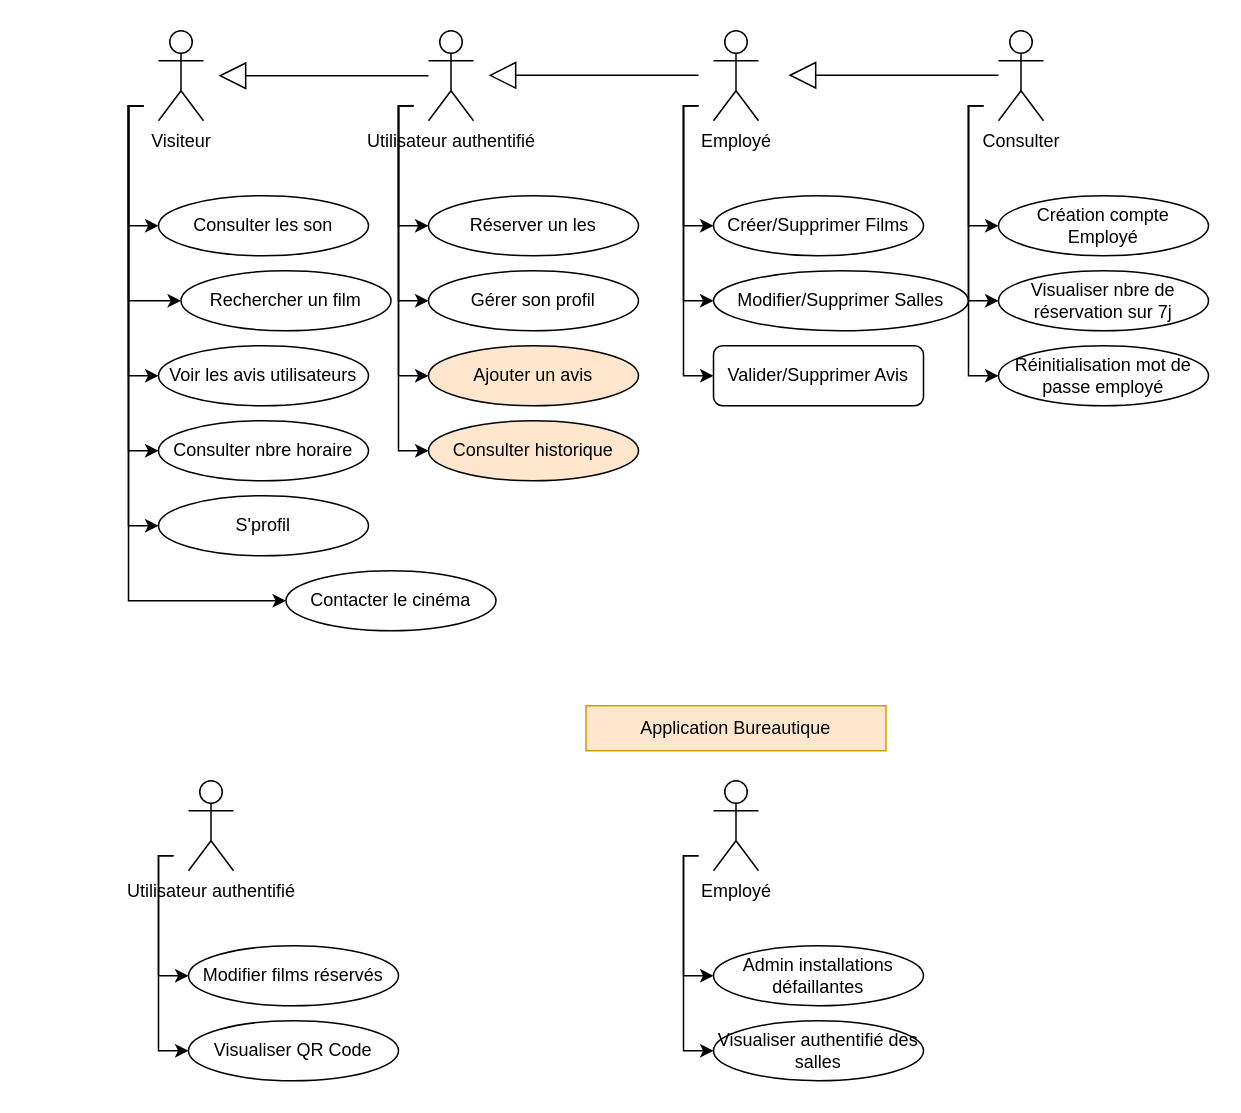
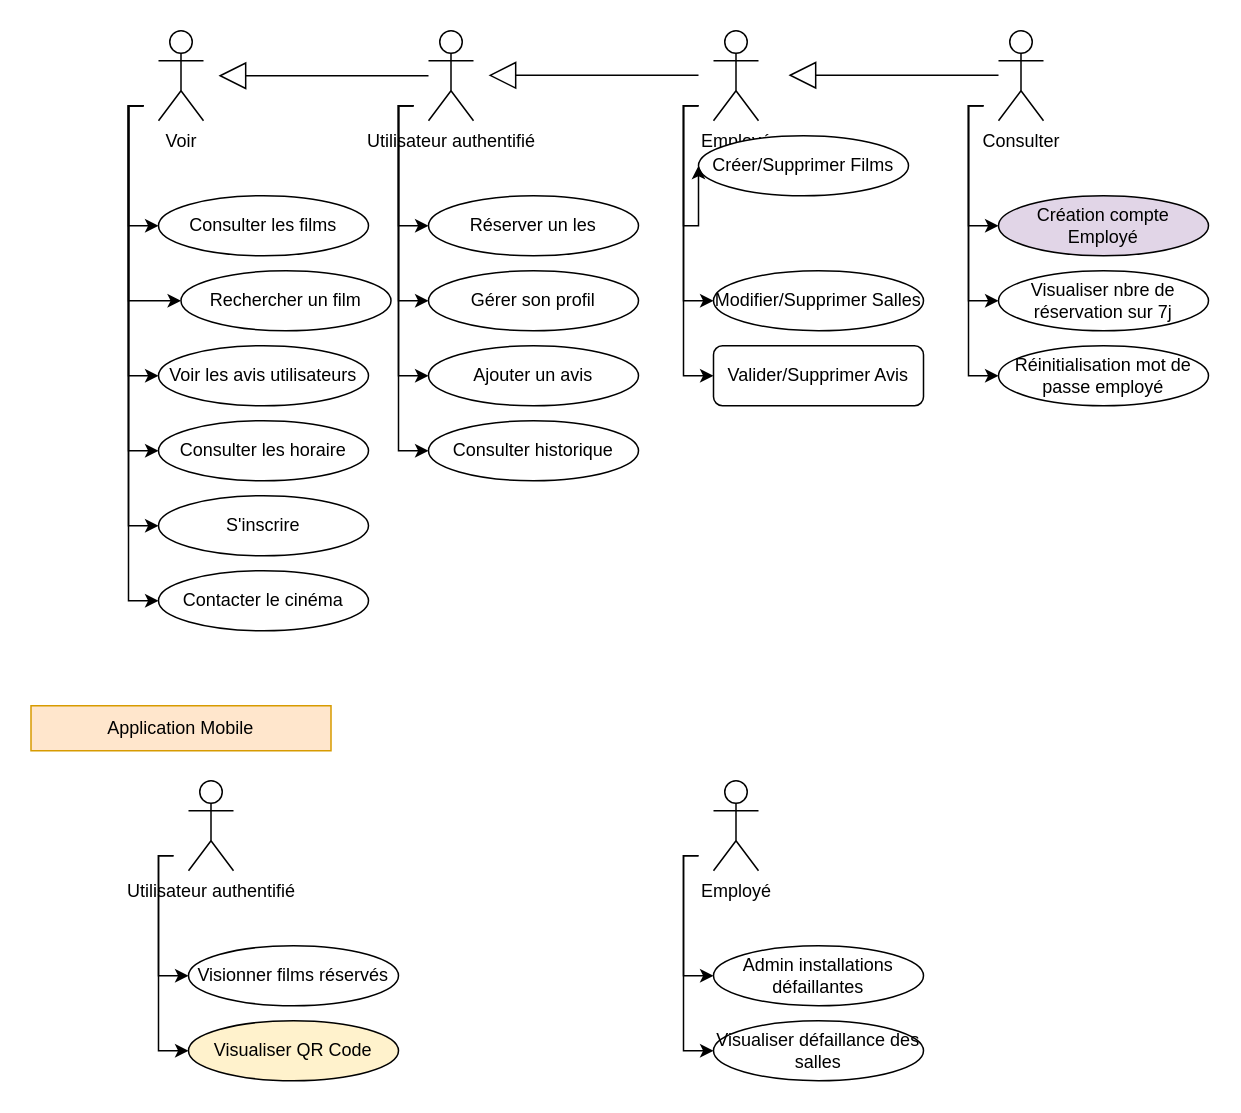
  <mxCell id="0" />
  <mxCell id="1" parent="0" />
  <mxCell id="2" value="" style="edgeStyle=orthogonalEdgeStyle;rounded=0;orthogonalLoop=1;jettySize=auto;html=1;" edge="1" parent="1" target="7"><mxGeometry relative="1" as="geometry"><mxPoint x="95" y="70" as="sourcePoint" /><Array as="points"><mxPoint x="85" y="70" /><mxPoint x="85" y="200" /></Array></mxGeometry></mxCell>
- <mxCell id="3" value="Visiteur" style="shape=umlActor;verticalLabelPosition=bottom;verticalAlign=top;html=1;outlineConnect=0;" vertex="1" parent="1"><mxGeometry x="105" y="20" width="30" height="60" as="geometry" /></mxCell>
- <mxCell id="4" value="Consulter les son" style="ellipse;whiteSpace=wrap;html=1;" vertex="1" parent="1"><mxGeometry x="105" y="130" width="140" height="40" as="geometry" /></mxCell>
+ <mxCell id="3" value="Voir" style="shape=umlActor;verticalLabelPosition=bottom;verticalAlign=top;html=1;outlineConnect=0;" vertex="1" parent="1"><mxGeometry x="105" y="20" width="30" height="60" as="geometry" /></mxCell>
+ <mxCell id="4" value="Consulter les films" style="ellipse;whiteSpace=wrap;html=1;" vertex="1" parent="1"><mxGeometry x="105" y="130" width="140" height="40" as="geometry" /></mxCell>
  <mxCell id="5" value="" style="endArrow=block;endSize=16;endFill=0;html=1;rounded=0;" edge="1" parent="1" source="6"><mxGeometry width="160" relative="1" as="geometry"><mxPoint x="125" y="210" as="sourcePoint" /><mxPoint x="145" y="50" as="targetPoint" /></mxGeometry></mxCell>
  <mxCell id="6" value="Utilisateur authentifié" style="shape=umlActor;verticalLabelPosition=bottom;verticalAlign=top;html=1;outlineConnect=0;" vertex="1" parent="1"><mxGeometry x="285" y="20" width="30" height="60" as="geometry" /></mxCell>
  <mxCell id="7" value="Rechercher un film" style="ellipse;whiteSpace=wrap;html=1;" vertex="1" parent="1"><mxGeometry x="120" y="180" width="140" height="40" as="geometry" /></mxCell>
- <mxCell id="8" value="Consulter nbre horaire" style="ellipse;whiteSpace=wrap;html=1;" vertex="1" parent="1"><mxGeometry x="105" y="280" width="140" height="40" as="geometry" /></mxCell>
+ <mxCell id="8" value="Consulter les horaire" style="ellipse;whiteSpace=wrap;html=1;" vertex="1" parent="1"><mxGeometry x="105" y="280" width="140" height="40" as="geometry" /></mxCell>
  <mxCell id="9" value="Voir les avis utilisateurs" style="ellipse;whiteSpace=wrap;html=1;" vertex="1" parent="1"><mxGeometry x="105" y="230" width="140" height="40" as="geometry" /></mxCell>
- <mxCell id="10" value="S'profil" style="ellipse;whiteSpace=wrap;html=1;" vertex="1" parent="1"><mxGeometry x="105" y="330" width="140" height="40" as="geometry" /></mxCell>
+ <mxCell id="10" value="S'inscrire" style="ellipse;whiteSpace=wrap;html=1;" vertex="1" parent="1"><mxGeometry x="105" y="330" width="140" height="40" as="geometry" /></mxCell>
  <mxCell id="11" value="Réserver un les" style="ellipse;whiteSpace=wrap;html=1;" vertex="1" parent="1"><mxGeometry x="285" y="130" width="140" height="40" as="geometry" /></mxCell>
- <mxCell id="12" value="Consulter historique" style="ellipse;whiteSpace=wrap;html=1;fillColor=#ffe6cc;" vertex="1" parent="1"><mxGeometry x="285" y="280" width="140" height="40" as="geometry" /></mxCell>
+ <mxCell id="12" value="Consulter historique" style="ellipse;whiteSpace=wrap;html=1;" vertex="1" parent="1"><mxGeometry x="285" y="280" width="140" height="40" as="geometry" /></mxCell>
  <mxCell id="13" value="Gérer son profil" style="ellipse;whiteSpace=wrap;html=1;" vertex="1" parent="1"><mxGeometry x="285" y="180" width="140" height="40" as="geometry" /></mxCell>
- <mxCell id="14" value="Ajouter un avis" style="ellipse;whiteSpace=wrap;html=1;fillColor=#ffe6cc;" vertex="1" parent="1"><mxGeometry x="285" y="230" width="140" height="40" as="geometry" /></mxCell>
+ <mxCell id="14" value="Ajouter un avis" style="ellipse;whiteSpace=wrap;html=1;" vertex="1" parent="1"><mxGeometry x="285" y="230" width="140" height="40" as="geometry" /></mxCell>
  <mxCell id="15" value="" style="edgeStyle=orthogonalEdgeStyle;rounded=0;orthogonalLoop=1;jettySize=auto;html=1;entryX=0;entryY=0.5;entryDx=0;entryDy=0;" edge="1" parent="1" target="4"><mxGeometry relative="1" as="geometry"><mxPoint x="95" y="70" as="sourcePoint" /><mxPoint x="115" y="210" as="targetPoint" /><Array as="points"><mxPoint x="95" y="70" /><mxPoint x="85" y="70" /><mxPoint x="85" y="150" /></Array></mxGeometry></mxCell>
  <mxCell id="16" value="" style="edgeStyle=orthogonalEdgeStyle;rounded=0;orthogonalLoop=1;jettySize=auto;html=1;" edge="1" parent="1"><mxGeometry relative="1" as="geometry"><mxPoint x="85" y="70" as="sourcePoint" /><mxPoint x="105" y="250" as="targetPoint" /><Array as="points"><mxPoint x="85" y="70" /><mxPoint x="85" y="250" /></Array></mxGeometry></mxCell>
  <mxCell id="17" value="" style="edgeStyle=orthogonalEdgeStyle;rounded=0;orthogonalLoop=1;jettySize=auto;html=1;" edge="1" parent="1"><mxGeometry relative="1" as="geometry"><mxPoint x="95" y="70" as="sourcePoint" /><mxPoint x="105" y="300" as="targetPoint" /><Array as="points"><mxPoint x="95" y="70" /><mxPoint x="85" y="70" /><mxPoint x="85" y="300" /></Array></mxGeometry></mxCell>
  <mxCell id="18" value="" style="edgeStyle=orthogonalEdgeStyle;rounded=0;orthogonalLoop=1;jettySize=auto;html=1;" edge="1" parent="1"><mxGeometry relative="1" as="geometry"><mxPoint x="95" y="70" as="sourcePoint" /><mxPoint x="105" y="350" as="targetPoint" /><Array as="points"><mxPoint x="95" y="70" /><mxPoint x="85" y="70" /><mxPoint x="85" y="350" /></Array></mxGeometry></mxCell>
- <mxCell id="19" value="Contacter le cinéma" style="ellipse;whiteSpace=wrap;html=1;" vertex="1" parent="1"><mxGeometry x="190" y="380" width="140" height="40" as="geometry" /></mxCell>
+ <mxCell id="19" value="Contacter le cinéma" style="ellipse;whiteSpace=wrap;html=1;" vertex="1" parent="1"><mxGeometry x="105" y="380" width="140" height="40" as="geometry" /></mxCell>
  <mxCell id="20" value="" style="edgeStyle=orthogonalEdgeStyle;rounded=0;orthogonalLoop=1;jettySize=auto;html=1;entryX=0;entryY=0.5;entryDx=0;entryDy=0;" edge="1" parent="1" target="19"><mxGeometry relative="1" as="geometry"><mxPoint x="95" y="70" as="sourcePoint" /><mxPoint x="105" y="410" as="targetPoint" /><Array as="points"><mxPoint x="95" y="70" /><mxPoint x="85" y="70" /><mxPoint x="85" y="400" /></Array></mxGeometry></mxCell>
  <mxCell id="21" value="Employé" style="shape=umlActor;verticalLabelPosition=bottom;verticalAlign=top;html=1;outlineConnect=0;" vertex="1" parent="1"><mxGeometry x="475" y="20" width="30" height="60" as="geometry" /></mxCell>
  <mxCell id="22" value="" style="edgeStyle=orthogonalEdgeStyle;rounded=0;orthogonalLoop=1;jettySize=auto;html=1;entryX=0;entryY=0.5;entryDx=0;entryDy=0;" edge="1" parent="1"><mxGeometry relative="1" as="geometry"><mxPoint x="275" y="70" as="sourcePoint" /><mxPoint x="285" y="150" as="targetPoint" /><Array as="points"><mxPoint x="275" y="70" /><mxPoint x="265" y="70" /><mxPoint x="265" y="150" /></Array></mxGeometry></mxCell>
  <mxCell id="23" value="Consulter" style="shape=umlActor;verticalLabelPosition=bottom;verticalAlign=top;html=1;outlineConnect=0;" vertex="1" parent="1"><mxGeometry x="665" y="20" width="30" height="60" as="geometry" /></mxCell>
  <mxCell id="24" value="" style="edgeStyle=orthogonalEdgeStyle;rounded=0;orthogonalLoop=1;jettySize=auto;html=1;entryX=0;entryY=0.5;entryDx=0;entryDy=0;" edge="1" parent="1"><mxGeometry relative="1" as="geometry"><mxPoint x="275" y="70" as="sourcePoint" /><mxPoint x="285" y="200" as="targetPoint" /><Array as="points"><mxPoint x="275" y="70" /><mxPoint x="265" y="70" /><mxPoint x="265" y="200" /></Array></mxGeometry></mxCell>
  <mxCell id="25" value="" style="edgeStyle=orthogonalEdgeStyle;rounded=0;orthogonalLoop=1;jettySize=auto;html=1;entryX=0;entryY=0.5;entryDx=0;entryDy=0;" edge="1" parent="1"><mxGeometry relative="1" as="geometry"><mxPoint x="275" y="70" as="sourcePoint" /><mxPoint x="285" y="250" as="targetPoint" /><Array as="points"><mxPoint x="275" y="70" /><mxPoint x="265" y="70" /><mxPoint x="265" y="250" /></Array></mxGeometry></mxCell>
  <mxCell id="26" value="" style="edgeStyle=orthogonalEdgeStyle;rounded=0;orthogonalLoop=1;jettySize=auto;html=1;entryX=0;entryY=0.5;entryDx=0;entryDy=0;" edge="1" parent="1" target="32"><mxGeometry relative="1" as="geometry"><mxPoint x="465" y="70" as="sourcePoint" /><mxPoint x="475" y="300" as="targetPoint" /><Array as="points"><mxPoint x="455" y="70" /><mxPoint x="455" y="250" /></Array></mxGeometry></mxCell>
- <mxCell id="27" value="Créer/Supprimer Films" style="ellipse;whiteSpace=wrap;html=1;" vertex="1" parent="1"><mxGeometry x="475" y="130" width="140" height="40" as="geometry" /></mxCell>
+ <mxCell id="27" value="Créer/Supprimer Films" style="ellipse;whiteSpace=wrap;html=1;" vertex="1" parent="1"><mxGeometry x="465" y="90" width="140" height="40" as="geometry" /></mxCell>
  <mxCell id="28" value="" style="endArrow=block;endSize=16;endFill=0;html=1;rounded=0;" edge="1" parent="1"><mxGeometry width="160" relative="1" as="geometry"><mxPoint x="465" y="49.71" as="sourcePoint" /><mxPoint x="325" y="49.71" as="targetPoint" /></mxGeometry></mxCell>
- <mxCell id="29" value="Création compte Employé" style="ellipse;whiteSpace=wrap;html=1;" vertex="1" parent="1"><mxGeometry x="665" y="130" width="140" height="40" as="geometry" /></mxCell>
+ <mxCell id="29" value="Création compte Employé" style="ellipse;whiteSpace=wrap;html=1;fillColor=#e1d5e7;" vertex="1" parent="1"><mxGeometry x="665" y="130" width="140" height="40" as="geometry" /></mxCell>
  <mxCell id="30" value="" style="endArrow=block;endSize=16;endFill=0;html=1;rounded=0;" edge="1" parent="1"><mxGeometry width="160" relative="1" as="geometry"><mxPoint x="665" y="49.66" as="sourcePoint" /><mxPoint x="525" y="49.66" as="targetPoint" /></mxGeometry></mxCell>
- <mxCell id="31" value="Modifier/Supprimer Salles" style="ellipse;whiteSpace=wrap;html=1;" vertex="1" parent="1"><mxGeometry x="475" y="180" width="170" height="40" as="geometry" /></mxCell>
+ <mxCell id="31" value="Modifier/Supprimer Salles" style="ellipse;whiteSpace=wrap;html=1;" vertex="1" parent="1"><mxGeometry x="475" y="180" width="140" height="40" as="geometry" /></mxCell>
  <mxCell id="32" value="Valider/Supprimer Avis" style="whiteSpace=wrap;html=1;rounded=1;" vertex="1" parent="1"><mxGeometry x="475" y="230" width="140" height="40" as="geometry" /></mxCell>
  <mxCell id="33" value="" style="edgeStyle=orthogonalEdgeStyle;rounded=0;orthogonalLoop=1;jettySize=auto;html=1;entryX=0;entryY=0.5;entryDx=0;entryDy=0;" edge="1" parent="1" target="27"><mxGeometry relative="1" as="geometry"><mxPoint x="465" y="70" as="sourcePoint" /><mxPoint x="475" y="250" as="targetPoint" /><Array as="points"><mxPoint x="455" y="70" /><mxPoint x="455" y="150" /></Array></mxGeometry></mxCell>
  <mxCell id="34" value="" style="edgeStyle=orthogonalEdgeStyle;rounded=0;orthogonalLoop=1;jettySize=auto;html=1;entryX=0;entryY=0.5;entryDx=0;entryDy=0;" edge="1" parent="1" target="31"><mxGeometry relative="1" as="geometry"><mxPoint x="465" y="70" as="sourcePoint" /><mxPoint x="475" y="250" as="targetPoint" /><Array as="points"><mxPoint x="455" y="70" /><mxPoint x="455" y="200" /></Array></mxGeometry></mxCell>
  <mxCell id="35" value="" style="edgeStyle=orthogonalEdgeStyle;rounded=0;orthogonalLoop=1;jettySize=auto;html=1;entryX=0;entryY=0.5;entryDx=0;entryDy=0;" edge="1" parent="1" target="12"><mxGeometry relative="1" as="geometry"><mxPoint x="275" y="70" as="sourcePoint" /><mxPoint x="285" y="250" as="targetPoint" /><Array as="points"><mxPoint x="265" y="70" /><mxPoint x="265" y="300" /></Array></mxGeometry></mxCell>
  <mxCell id="36" value="Visualiser nbre de réservation sur 7j" style="ellipse;whiteSpace=wrap;html=1;" vertex="1" parent="1"><mxGeometry x="665" y="180" width="140" height="40" as="geometry" /></mxCell>
  <mxCell id="37" value="Réinitialisation mot de passe employé" style="ellipse;whiteSpace=wrap;html=1;" vertex="1" parent="1"><mxGeometry x="665" y="230" width="140" height="40" as="geometry" /></mxCell>
  <mxCell id="38" value="" style="edgeStyle=orthogonalEdgeStyle;rounded=0;orthogonalLoop=1;jettySize=auto;html=1;entryX=0;entryY=0.5;entryDx=0;entryDy=0;" edge="1" parent="1"><mxGeometry relative="1" as="geometry"><mxPoint x="655" y="70" as="sourcePoint" /><mxPoint x="665" y="200" as="targetPoint" /><Array as="points"><mxPoint x="645" y="70" /><mxPoint x="645" y="200" /></Array></mxGeometry></mxCell>
  <mxCell id="39" value="" style="edgeStyle=orthogonalEdgeStyle;rounded=0;orthogonalLoop=1;jettySize=auto;html=1;entryX=0;entryY=0.5;entryDx=0;entryDy=0;" edge="1" parent="1"><mxGeometry relative="1" as="geometry"><mxPoint x="655" y="70" as="sourcePoint" /><mxPoint x="665" y="150" as="targetPoint" /><Array as="points"><mxPoint x="645" y="70" /><mxPoint x="645" y="150" /></Array></mxGeometry></mxCell>
  <mxCell id="40" value="" style="edgeStyle=orthogonalEdgeStyle;rounded=0;orthogonalLoop=1;jettySize=auto;html=1;entryX=0;entryY=0.5;entryDx=0;entryDy=0;" edge="1" parent="1"><mxGeometry relative="1" as="geometry"><mxPoint x="655" y="70" as="sourcePoint" /><mxPoint x="665" y="250" as="targetPoint" /><Array as="points"><mxPoint x="645" y="70" /><mxPoint x="645" y="250" /></Array></mxGeometry></mxCell>
+ <mxCell id="41" value="Application Mobile" style="text;html=1;align=center;verticalAlign=middle;whiteSpace=wrap;rounded=0;fillColor=#ffe6cc;strokeColor=#d79b00;" vertex="1" parent="1"><mxGeometry x="20" y="470" width="200" height="30" as="geometry" /></mxCell>
  <mxCell id="42" value="Utilisateur authentifié" style="shape=umlActor;verticalLabelPosition=bottom;verticalAlign=top;html=1;outlineConnect=0;" vertex="1" parent="1"><mxGeometry x="125" y="520" width="30" height="60" as="geometry" /></mxCell>
- <mxCell id="43" value="Modifier films réservés" style="ellipse;whiteSpace=wrap;html=1;" vertex="1" parent="1"><mxGeometry x="125" y="630" width="140" height="40" as="geometry" /></mxCell>
- <mxCell id="44" value="Visualiser QR Code" style="ellipse;whiteSpace=wrap;html=1;" vertex="1" parent="1"><mxGeometry x="125" y="680" width="140" height="40" as="geometry" /></mxCell>
+ <mxCell id="43" value="Visionner films réservés" style="ellipse;whiteSpace=wrap;html=1;" vertex="1" parent="1"><mxGeometry x="125" y="630" width="140" height="40" as="geometry" /></mxCell>
+ <mxCell id="44" value="Visualiser QR Code" style="ellipse;whiteSpace=wrap;html=1;fillColor=#fff2cc;" vertex="1" parent="1"><mxGeometry x="125" y="680" width="140" height="40" as="geometry" /></mxCell>
  <mxCell id="45" value="" style="edgeStyle=orthogonalEdgeStyle;rounded=0;orthogonalLoop=1;jettySize=auto;html=1;entryX=0;entryY=0.5;entryDx=0;entryDy=0;" edge="1" parent="1"><mxGeometry relative="1" as="geometry"><mxPoint x="115" y="570" as="sourcePoint" /><mxPoint x="125" y="650" as="targetPoint" /><Array as="points"><mxPoint x="115" y="570" /><mxPoint x="105" y="570" /><mxPoint x="105" y="650" /></Array></mxGeometry></mxCell>
  <mxCell id="46" value="" style="edgeStyle=orthogonalEdgeStyle;rounded=0;orthogonalLoop=1;jettySize=auto;html=1;" edge="1" parent="1"><mxGeometry relative="1" as="geometry"><mxPoint x="115" y="570" as="sourcePoint" /><mxPoint x="125" y="700" as="targetPoint" /><Array as="points"><mxPoint x="105" y="570" /><mxPoint x="105" y="700" /></Array></mxGeometry></mxCell>
- <mxCell id="47" value="Application Bureautique" style="text;html=1;align=center;verticalAlign=middle;whiteSpace=wrap;rounded=0;fillColor=#ffe6cc;strokeColor=#d79b00;" vertex="1" parent="1"><mxGeometry x="390" y="470" width="200" height="30" as="geometry" /></mxCell>
  <mxCell id="48" value="Employé" style="shape=umlActor;verticalLabelPosition=bottom;verticalAlign=top;html=1;outlineConnect=0;" vertex="1" parent="1"><mxGeometry x="475" y="520" width="30" height="60" as="geometry" /></mxCell>
  <mxCell id="49" value="Admin installations défaillantes" style="ellipse;whiteSpace=wrap;html=1;" vertex="1" parent="1"><mxGeometry x="475" y="630" width="140" height="40" as="geometry" /></mxCell>
  <mxCell id="50" value="" style="edgeStyle=orthogonalEdgeStyle;rounded=0;orthogonalLoop=1;jettySize=auto;html=1;entryX=0;entryY=0.5;entryDx=0;entryDy=0;" edge="1" parent="1" target="49"><mxGeometry relative="1" as="geometry"><mxPoint x="465" y="570" as="sourcePoint" /><mxPoint x="475" y="750" as="targetPoint" /><Array as="points"><mxPoint x="455" y="570" /><mxPoint x="455" y="650" /></Array></mxGeometry></mxCell>
- <mxCell id="51" value="Visualiser authentifié des salles" style="ellipse;whiteSpace=wrap;html=1;" vertex="1" parent="1"><mxGeometry x="475" y="680" width="140" height="40" as="geometry" /></mxCell>
+ <mxCell id="51" value="Visualiser défaillance des salles" style="ellipse;whiteSpace=wrap;html=1;" vertex="1" parent="1"><mxGeometry x="475" y="680" width="140" height="40" as="geometry" /></mxCell>
  <mxCell id="52" value="" style="edgeStyle=orthogonalEdgeStyle;rounded=0;orthogonalLoop=1;jettySize=auto;html=1;" edge="1" parent="1"><mxGeometry relative="1" as="geometry"><mxPoint x="465" y="570" as="sourcePoint" /><mxPoint x="475" y="700" as="targetPoint" /><Array as="points"><mxPoint x="455" y="570" /><mxPoint x="455" y="700" /></Array></mxGeometry></mxCell>
